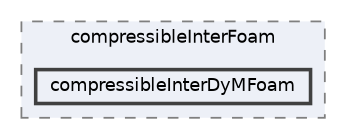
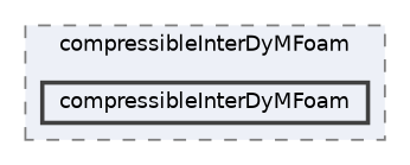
  digraph {
    compound=true
    n1 [color=grey25 fillcolor="#edf0f7" fontname=Helvetica fontsize=10 height=0.2 label=compressibleInterDyMFoam shape=box style="filled,bold" width=0.4]
    subgraph cluster_1 {
      bgcolor="#edf0f7"
      fontname=Helvetica
      fontsize=10
-     label=compressibleInterFoam
+     label=compressibleInterDyMFoam
      pencolor=grey50
      style="filled,dashed"
      n1
    }
  }
